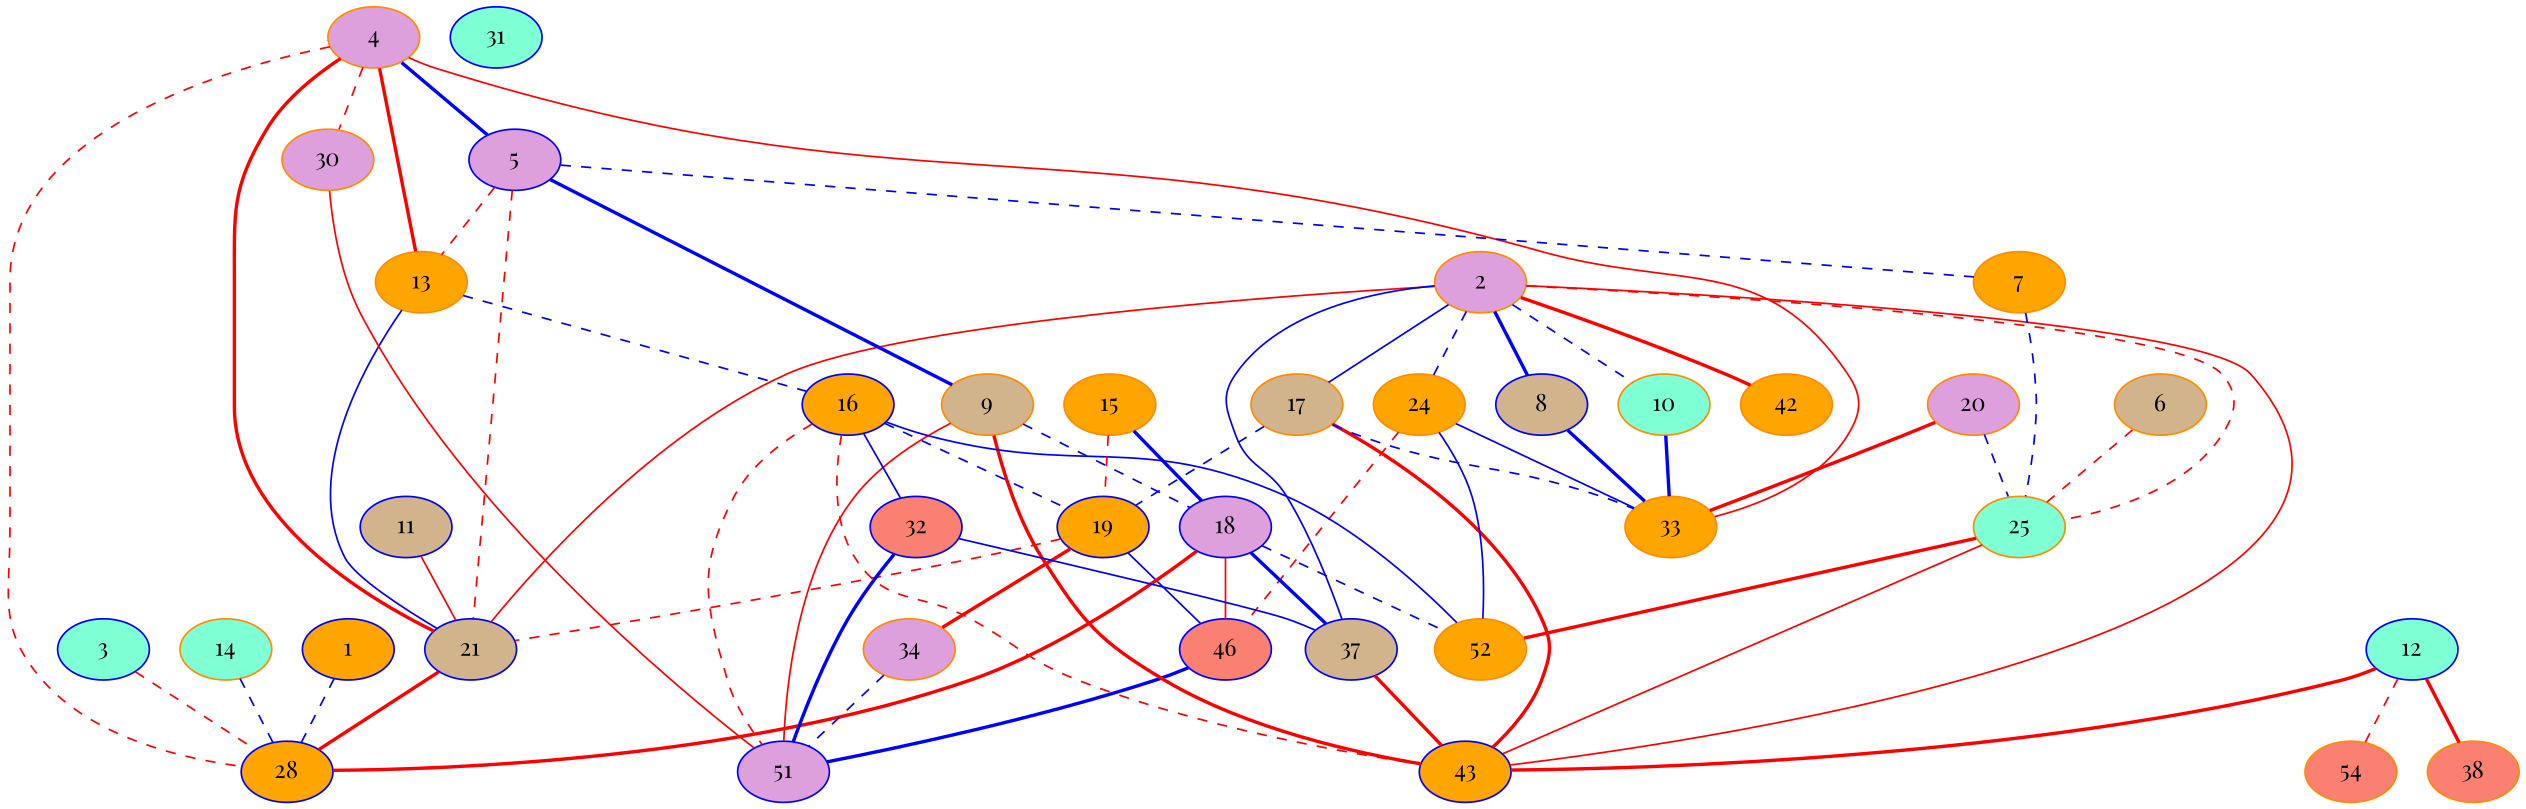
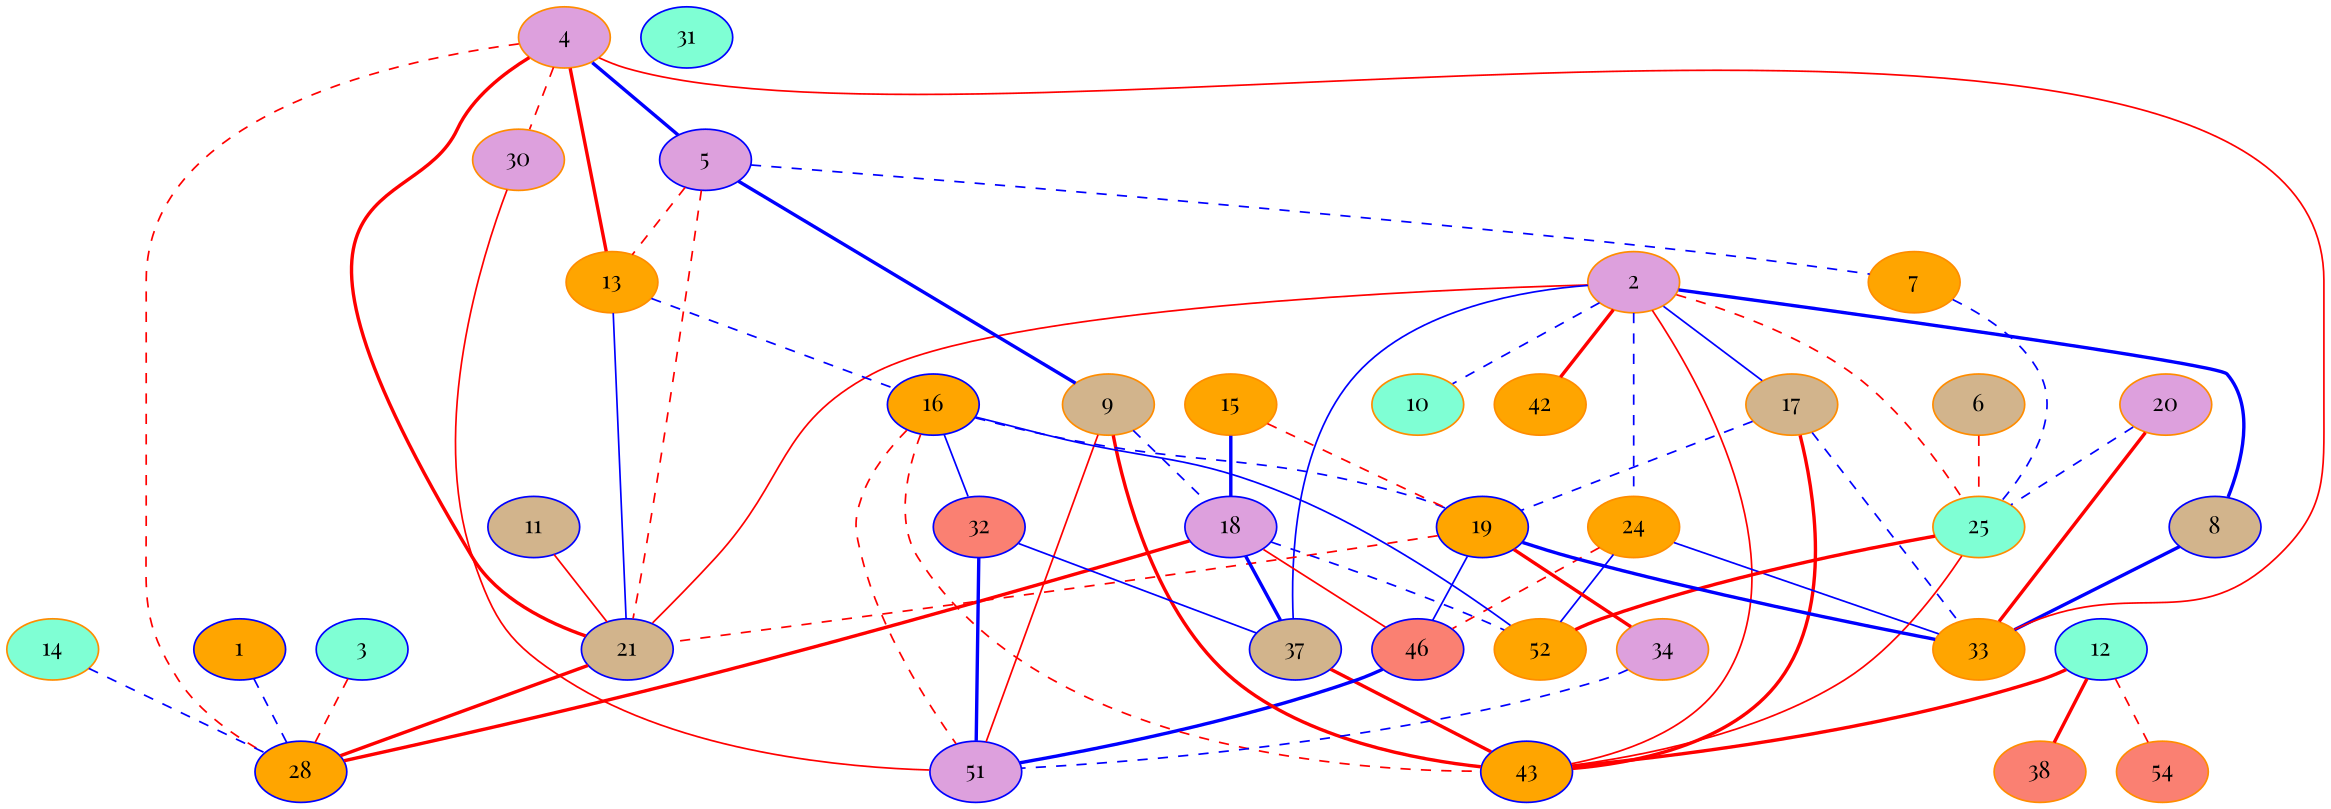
  graph {
    fontname="Playfair Display"
    node [color=darkorange fillcolor=orange fontname="Playfair Display" style=filled]
    edge [color=red fontname="Playfair Display" style=dashed]
    1 [color=blue super="+50"]
    28 [color=blue super="+57"]
    2 [fillcolor=plum super="+36"]
    8 [color=blue fillcolor=tan]
    10 [fillcolor=aquamarine]
    17 [fillcolor=tan]
    21 [color=blue fillcolor=tan super="+35"]
    24 [super="+39"]
    25 [fillcolor=aquamarine super="+27"]
    37 [color=blue fillcolor=tan]
    42
    43 [color=blue super="+44"]
    33 [super="+47"]
    19 [color=blue super="+41"]
    52 [super="+53"]
    46 [color=blue fillcolor=salmon]
    3 [color=blue fillcolor=aquamarine]
    4 [fillcolor=plum super="+26"]
    5 [color=blue fillcolor=plum super="+29"]
    13 [super="+48"]
    30 [fillcolor=plum]
    7
    9 [fillcolor=tan super="+58"]
    16 [color=blue super="+22"]
    51 [color=blue fillcolor=plum super="+56"]
    18 [color=blue fillcolor=plum super="+55"]
    6 [fillcolor=tan]
    11 [color=blue fillcolor=tan super="+23"]
    12 [color=blue fillcolor=aquamarine super="+49"]
    38 [fillcolor=salmon]
    54 [fillcolor=salmon]
    32 [color=blue fillcolor=salmon]
    14 [fillcolor=aquamarine]
    15
    34 [fillcolor=plum super="+40"]
    20 [fillcolor=plum super="+45"]
    31 [color=blue fillcolor=aquamarine]
    1 -- 28 [color=blue]
    2 -- 8 [color=blue style=bold]
    2 -- 10 [color=blue]
    2 -- 17 [color=blue style=solid]
    2 -- 21 [style=solid]
    2 -- 24 [color=blue weight=2]
    2 -- 25
    2 -- 37 [color=blue style=solid]
    2 -- 42 [style=bold]
    2 -- 43 [style=solid]
    8 -- 33 [color=blue style=bold]
    17 -- 43 [style=bold]
    17 -- 33 [color=blue]
    17 -- 19 [color=blue]
    21 -- 28 [style=bold]
    24 -- 33 [color=blue style=solid]
    24 -- 52 [color=blue style=solid]
    24 -- 46
    25 -- 43 [style=solid]
    25 -- 52 [style=bold]
    37 -- 43 [style=bold]
    19 -- 21
-   10 -- 33 [color=blue style=bold]
+   19 -- 33 [color=blue style=bold]
    19 -- 46 [color=blue style=solid]
    19 -- 34 [style=bold]
    46 -- 51 [color=blue style=bold]
    3 -- 28
    4 -- 28
    4 -- 21 [style=bold]
    4 -- 33 [style=solid]
    4 -- 5 [color=blue style=bold]
    4 -- 13 [style=bold]
    4 -- 30
    5 -- 21
    5 -- 13
    5 -- 7 [color=blue]
    5 -- 9 [color=blue style=bold]
    13 -- 21 [color=blue style=solid]
    13 -- 16 [color=blue]
    30 -- 51 [style=solid]
    7 -- 25 [color=blue]
    9 -- 43 [style=bold weight=2]
    9 -- 51 [style=solid]
    9 -- 18 [color=blue]
    16 -- 43
    16 -- 19 [color=blue]
    16 -- 52 [color=blue style=solid]
    16 -- 51
    16 -- 32 [color=blue style=solid]
    18 -- 28 [style=bold]
    18 -- 37 [color=blue style=bold]
    18 -- 52 [color=blue]
    18 -- 46 [style=solid]
    6 -- 25
    11 -- 21 [style=solid]
    12 -- 43 [style=bold]
    12 -- 38 [style=bold]
    12 -- 54
    32 -- 37 [color=blue style=solid]
    32 -- 51 [color=blue style=bold]
    14 -- 28 [color=blue]
    15 -- 19
    15 -- 18 [color=blue style=bold]
    34 -- 51 [color=blue]
    20 -- 25 [color=blue]
    20 -- 33 [style=bold]
  }
